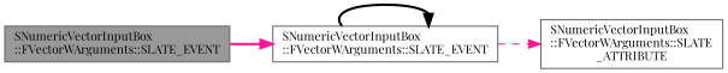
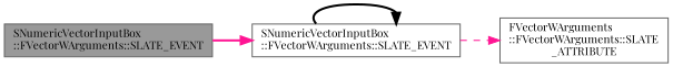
  digraph {
    rankdir=LR
    fontname="Playfair Display"
    node [color=grey40 fillcolor=white fontname="Playfair Display" fontsize=10 shape=box style=filled]
    edge [color=deeppink fontname="Playfair Display" fontsize=10 labelfontname=Helvetica labelfontsize=10 style=bold]
    n1 [color=gray40 fillcolor=grey60 fontcolor=black height=0.2 label="SNumericVectorInputBox\l::FVectorWArguments::SLATE_EVENT" width=0.4]
    n2 [height=0.2 label="SNumericVectorInputBox\l::FVectorWArguments::SLATE_EVENT" width=0.4]
-   n3 [height=0.2 label="SNumericVectorInputBox\l::FVectorWArguments::SLATE\l_ATTRIBUTE" width=0.4]
+   n3 [height=0.2 label="FVectorWArguments\l::FVectorWArguments::SLATE\l_ATTRIBUTE" width=0.4]
    n1 -> n2
    n2 -> n2 [color=black]
    n2 -> n3 [style=dashed]
  }
